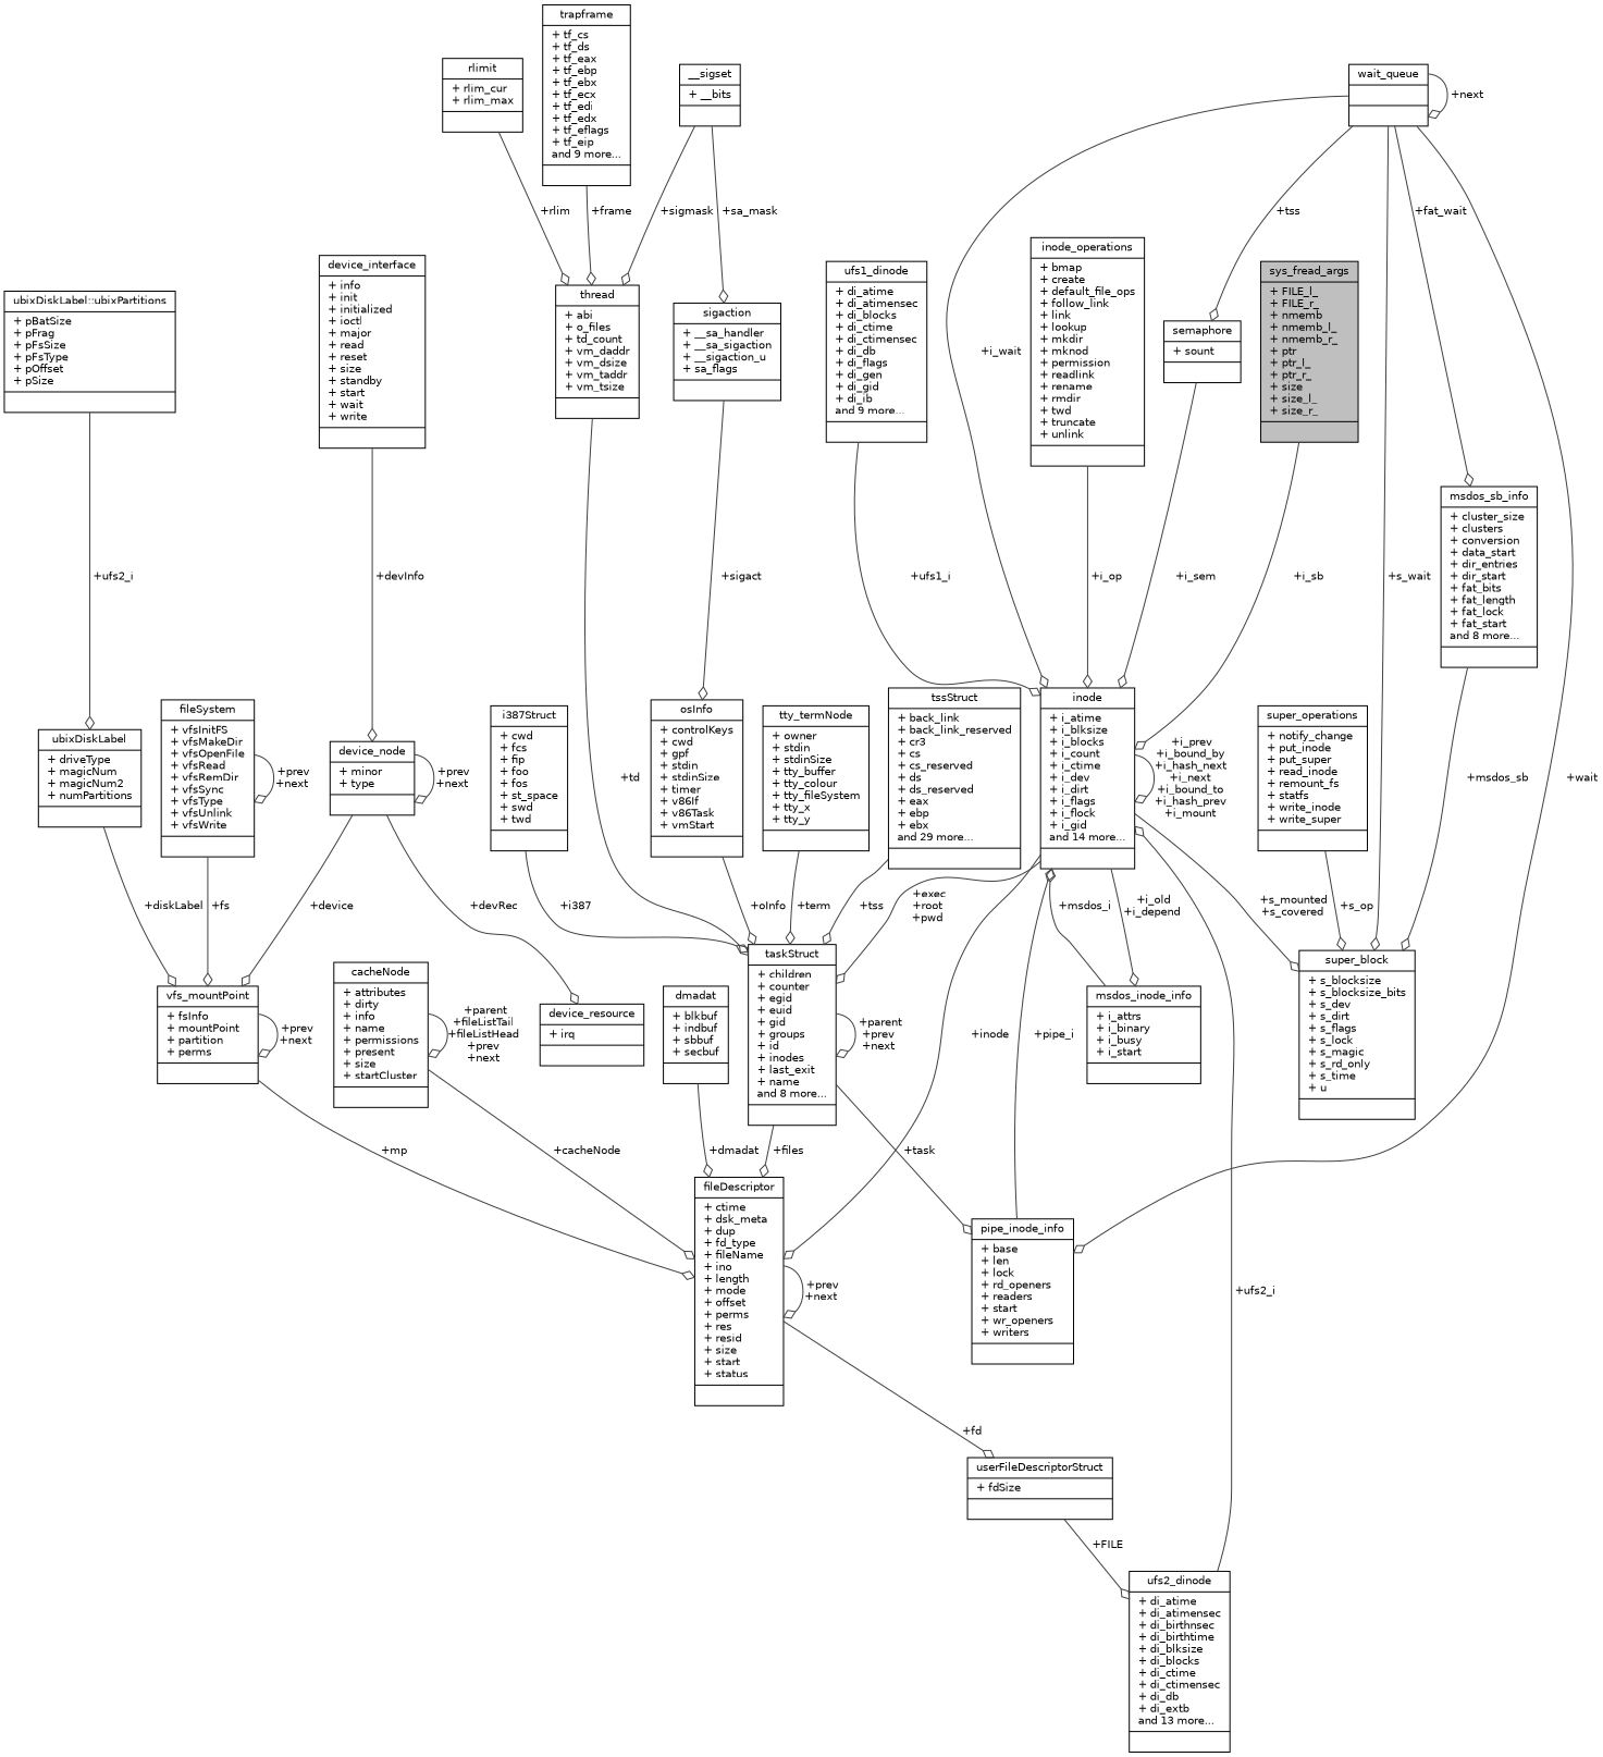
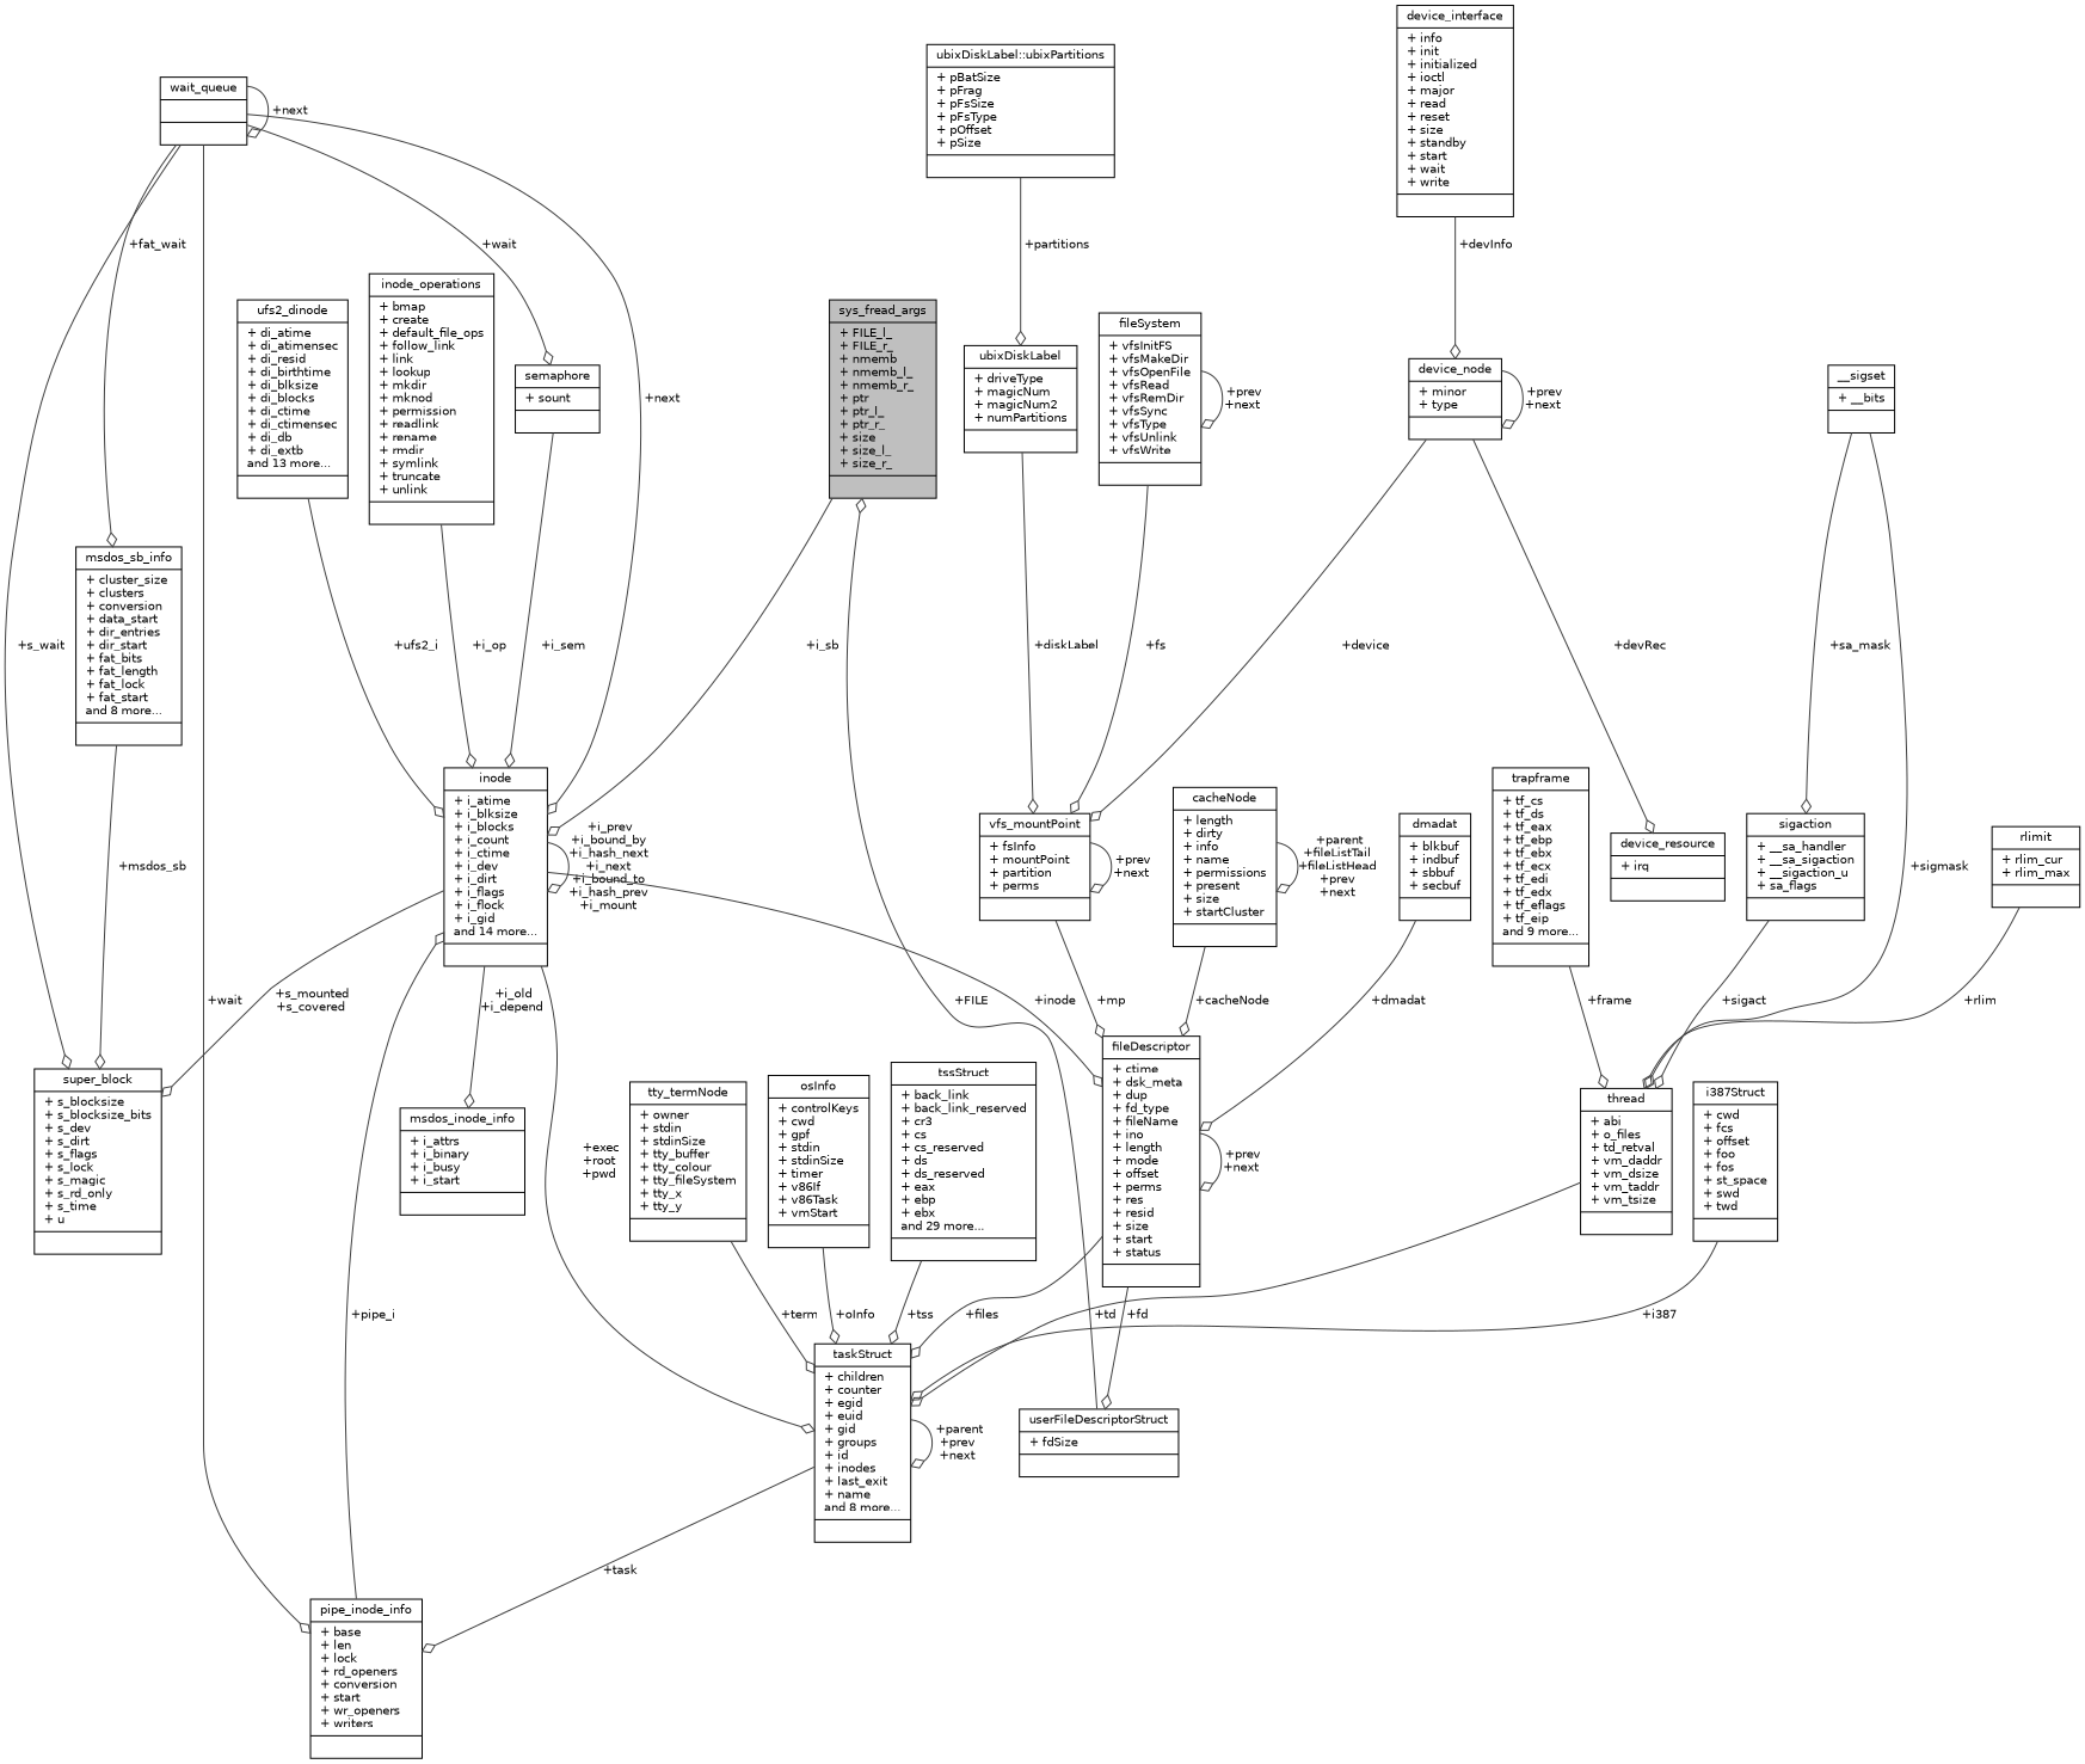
  digraph {
    node [color=black fillcolor=white fontname=Helvetica fontsize=10 shape=record style=filled]
    edge [arrowhead=odiamond color=grey25 fontname=Helvetica fontsize=10 labelfontname=Helvetica labelfontsize=10 style=solid]
    n1 [fillcolor=grey75 fontcolor=black height=0.2 label="{sys_fread_args\n|+ FILE_l_\l+ FILE_r_\l+ nmemb\l+ nmemb_l_\l+ nmemb_r_\l+ ptr\l+ ptr_l_\l+ ptr_r_\l+ size\l+ size_l_\l+ size_r_\l|}" width=0.4]
    n2 [height=0.2 label="{inode\n|+ i_atime\l+ i_blksize\l+ i_blocks\l+ i_count\l+ i_ctime\l+ i_dev\l+ i_dirt\l+ i_flags\l+ i_flock\l+ i_gid\land 14 more...\l|}" width=0.4]
    n3 [height=0.2 label="{userFileDescriptorStruct\n|+ fdSize\l|}" width=0.4]
    n4 [height=0.2 label="{fileDescriptor\n|+ ctime\l+ dsk_meta\l+ dup\l+ fd_type\l+ fileName\l+ ino\l+ length\l+ mode\l+ offset\l+ perms\l+ res\l+ resid\l+ size\l+ start\l+ status\l|}" width=0.4]
    n5 [height=0.2 label="{taskStruct\n|+ children\l+ counter\l+ egid\l+ euid\l+ gid\l+ groups\l+ id\l+ inodes\l+ last_exit\l+ name\land 8 more...\l|}" width=0.4]
-   n6 [height=0.2 label="{pipe_inode_info\n|+ base\l+ len\l+ lock\l+ rd_openers\l+ readers\l+ start\l+ wr_openers\l+ writers\l|}" width=0.4]
+   n6 [height=0.2 label="{pipe_inode_info\n|+ base\l+ len\l+ lock\l+ rd_openers\l+ conversion\l+ start\l+ wr_openers\l+ writers\l|}" width=0.4]
    n7 [height=0.2 label="{msdos_inode_info\n|+ i_attrs\l+ i_binary\l+ i_busy\l+ i_start\l|}" width=0.4]
    n8 [height=0.2 label="{super_block\n|+ s_blocksize\l+ s_blocksize_bits\l+ s_dev\l+ s_dirt\l+ s_flags\l+ s_lock\l+ s_magic\l+ s_rd_only\l+ s_time\l+ u\l|}" width=0.4]
    n9 [height=0.2 label="{msdos_sb_info\n|+ cluster_size\l+ clusters\l+ conversion\l+ data_start\l+ dir_entries\l+ dir_start\l+ fat_bits\l+ fat_length\l+ fat_lock\l+ fat_start\land 8 more...\l|}" width=0.4]
    n10 [height=0.2 label="{wait_queue\n||}" width=0.4]
    n11 [height=0.2 label="{semaphore\n|+ sount\l|}" width=0.4]
-   n12 [height=0.2 label="{i387Struct\n|+ cwd\l+ fcs\l+ fip\l+ foo\l+ fos\l+ st_space\l+ swd\l+ twd\l|}" width=0.4]
-   n13 [height=0.2 label="{thread\n|+ abi\l+ o_files\l+ td_count\l+ vm_daddr\l+ vm_dsize\l+ vm_taddr\l+ vm_tsize\l|}" width=0.4]
+   n12 [height=0.2 label="{i387Struct\n|+ cwd\l+ fcs\l+ offset\l+ foo\l+ fos\l+ st_space\l+ swd\l+ twd\l|}" width=0.4]
+   n13 [height=0.2 label="{thread\n|+ abi\l+ o_files\l+ td_retval\l+ vm_daddr\l+ vm_dsize\l+ vm_taddr\l+ vm_tsize\l|}" width=0.4]
    n14 [height=0.2 label="{trapframe\n|+ tf_cs\l+ tf_ds\l+ tf_eax\l+ tf_ebp\l+ tf_ebx\l+ tf_ecx\l+ tf_edi\l+ tf_edx\l+ tf_eflags\l+ tf_eip\land 9 more...\l|}" width=0.4]
    n15 [height=0.2 label="{__sigset\n|+ __bits\l|}" width=0.4]
    n16 [height=0.2 label="{sigaction\n|+ __sa_handler\l+ __sa_sigaction\l+ __sigaction_u\l+ sa_flags\l|}" width=0.4]
    n17 [height=0.2 label="{rlimit\n|+ rlim_cur\l+ rlim_max\l|}" width=0.4]
    n18 [height=0.2 label="{tty_termNode\n|+ owner\l+ stdin\l+ stdinSize\l+ tty_buffer\l+ tty_colour\l+ tty_fileSystem\l+ tty_x\l+ tty_y\l|}" width=0.4]
    n19 [height=0.2 label="{osInfo\n|+ controlKeys\l+ cwd\l+ gpf\l+ stdin\l+ stdinSize\l+ timer\l+ v86If\l+ v86Task\l+ vmStart\l|}" width=0.4]
    n20 [height=0.2 label="{tssStruct\n|+ back_link\l+ back_link_reserved\l+ cr3\l+ cs\l+ cs_reserved\l+ ds\l+ ds_reserved\l+ eax\l+ ebp\l+ ebx\land 29 more...\l|}" width=0.4]
-   n21 [height=0.2 label="{super_operations\n|+ notify_change\l+ put_inode\l+ put_super\l+ read_inode\l+ remount_fs\l+ statfs\l+ write_inode\l+ write_super\l|}" width=0.4]
-   n22 [height=0.2 label="{ufs2_dinode\n|+ di_atime\l+ di_atimensec\l+ di_birthnsec\l+ di_birthtime\l+ di_blksize\l+ di_blocks\l+ di_ctime\l+ di_ctimensec\l+ di_db\l+ di_extb\land 13 more...\l|}" width=0.4]
-   n23 [height=0.2 label="{inode_operations\n|+ bmap\l+ create\l+ default_file_ops\l+ follow_link\l+ link\l+ lookup\l+ mkdir\l+ mknod\l+ permission\l+ readlink\l+ rename\l+ rmdir\l+ twd\l+ truncate\l+ unlink\l|}" width=0.4]
-   n24 [height=0.2 label="{ufs1_dinode\n|+ di_atime\l+ di_atimensec\l+ di_blocks\l+ di_ctime\l+ di_ctimensec\l+ di_db\l+ di_flags\l+ di_gen\l+ di_gid\l+ di_ib\land 9 more...\l|}" width=0.4]
-   n25 [height=0.2 label="{cacheNode\n|+ attributes\l+ dirty\l+ info\l+ name\l+ permissions\l+ present\l+ size\l+ startCluster\l|}" width=0.4]
+   n22 [height=0.2 label="{ufs2_dinode\n|+ di_atime\l+ di_atimensec\l+ di_resid\l+ di_birthtime\l+ di_blksize\l+ di_blocks\l+ di_ctime\l+ di_ctimensec\l+ di_db\l+ di_extb\land 13 more...\l|}" width=0.4]
+   n23 [height=0.2 label="{inode_operations\n|+ bmap\l+ create\l+ default_file_ops\l+ follow_link\l+ link\l+ lookup\l+ mkdir\l+ mknod\l+ permission\l+ readlink\l+ rename\l+ rmdir\l+ symlink\l+ truncate\l+ unlink\l|}" width=0.4]
+   n25 [height=0.2 label="{cacheNode\n|+ length\l+ dirty\l+ info\l+ name\l+ permissions\l+ present\l+ size\l+ startCluster\l|}" width=0.4]
    n26 [height=0.2 label="{dmadat\n|+ blkbuf\l+ indbuf\l+ sbbuf\l+ secbuf\l|}" width=0.4]
    n27 [height=0.2 label="{vfs_mountPoint\n|+ fsInfo\l+ mountPoint\l+ partition\l+ perms\l|}" width=0.4]
    n28 [height=0.2 label="{ubixDiskLabel\n|+ driveType\l+ magicNum\l+ magicNum2\l+ numPartitions\l|}" width=0.4]
    n29 [height=0.2 label="{ubixDiskLabel::ubixPartitions\n|+ pBatSize\l+ pFrag\l+ pFsSize\l+ pFsType\l+ pOffset\l+ pSize\l|}" width=0.4]
    n30 [height=0.2 label="{device_node\n|+ minor\l+ type\l|}" width=0.4]
    n31 [height=0.2 label="{device_resource\n|+ irq\l|}" width=0.4]
    n32 [height=0.2 label="{device_interface\n|+ info\l+ init\l+ initialized\l+ ioctl\l+ major\l+ read\l+ reset\l+ size\l+ standby\l+ start\l+ wait\l+ write\l|}" width=0.4]
    n33 [height=0.2 label="{fileSystem\n|+ vfsInitFS\l+ vfsMakeDir\l+ vfsOpenFile\l+ vfsRead\l+ vfsRemDir\l+ vfsSync\l+ vfsType\l+ vfsUnlink\l+ vfsWrite\l|}" width=0.4]
    n1 -> n2 [label=" +i_sb"]
    n2 -> n2 [label=" +i_prev\n+i_bound_by\n+i_hash_next\n+i_next\n+i_bound_to\n+i_hash_prev\n+i_mount"]
    n2 -> n4 [label=" +inode"]
    n2 -> n5 [label=" +exec\n+root\n+pwd"]
    n2 -> n7 [label=" +i_old\n+i_depend"]
    n2 -> n8 [label=" +s_mounted\n+s_covered"]
-   n3 -> n22 [label=" +FILE"]
+   n3 -> n1 [label=" +FILE"]
    n4 -> n3 [label=" +fd"]
    n4 -> n4 [label=" +prev\n+next"]
-   n5 -> n4 [label=" +files"]
+   n4 -> n5 [label=" +files"]
    n5 -> n5 [label=" +parent\n+prev\n+next"]
    n5 -> n6 [label=" +task"]
    n6 -> n2 [label=" +pipe_i"]
-   n7 -> n2 [label=" +msdos_i"]
    n9 -> n8 [label=" +msdos_sb"]
-   n10 -> n2 [label=" +i_wait"]
+   n10 -> n2 [label=" +next"]
    n10 -> n6 [label=" +wait"]
    n10 -> n8 [label=" +s_wait"]
    n10 -> n9 [label=" +fat_wait"]
    n10 -> n10 [label=" +next"]
-   n10 -> n11 [label=" +tss"]
+   n10 -> n11 [label=" +wait"]
    n11 -> n2 [label=" +i_sem"]
    n12 -> n5 [label=" +i387"]
    n13 -> n5 [label=" +td"]
    n14 -> n13 [label=" +frame"]
    n15 -> n13 [label=" +sigmask"]
    n15 -> n16 [label=" +sa_mask"]
-   n16 -> n19 [label=" +sigact"]
+   n16 -> n13 [label=" +sigact"]
    n17 -> n13 [label=" +rlim"]
    n18 -> n5 [label=" +term"]
    n19 -> n5 [label=" +oInfo"]
    n20 -> n5 [label=" +tss"]
-   n21 -> n8 [label=" +s_op"]
    n22 -> n2 [label=" +ufs2_i"]
    n23 -> n2 [label=" +i_op"]
-   n24 -> n2 [label=" +ufs1_i"]
    n25 -> n4 [label=" +cacheNode"]
    n25 -> n25 [label=" +parent\n+fileListTail\n+fileListHead\n+prev\n+next"]
    n26 -> n4 [label=" +dmadat"]
    n27 -> n4 [label=" +mp"]
    n27 -> n27 [label=" +prev\n+next"]
    n28 -> n27 [label=" +diskLabel"]
-   n29 -> n28 [label=" +ufs2_i"]
+   n29 -> n28 [label=" +partitions"]
    n30 -> n27 [label=" +device"]
    n30 -> n30 [label=" +prev\n+next"]
    n30 -> n31 [label=" +devRec"]
    n32 -> n30 [label=" +devInfo"]
    n33 -> n27 [label=" +fs"]
    n33 -> n33 [label=" +prev\n+next"]
  }
